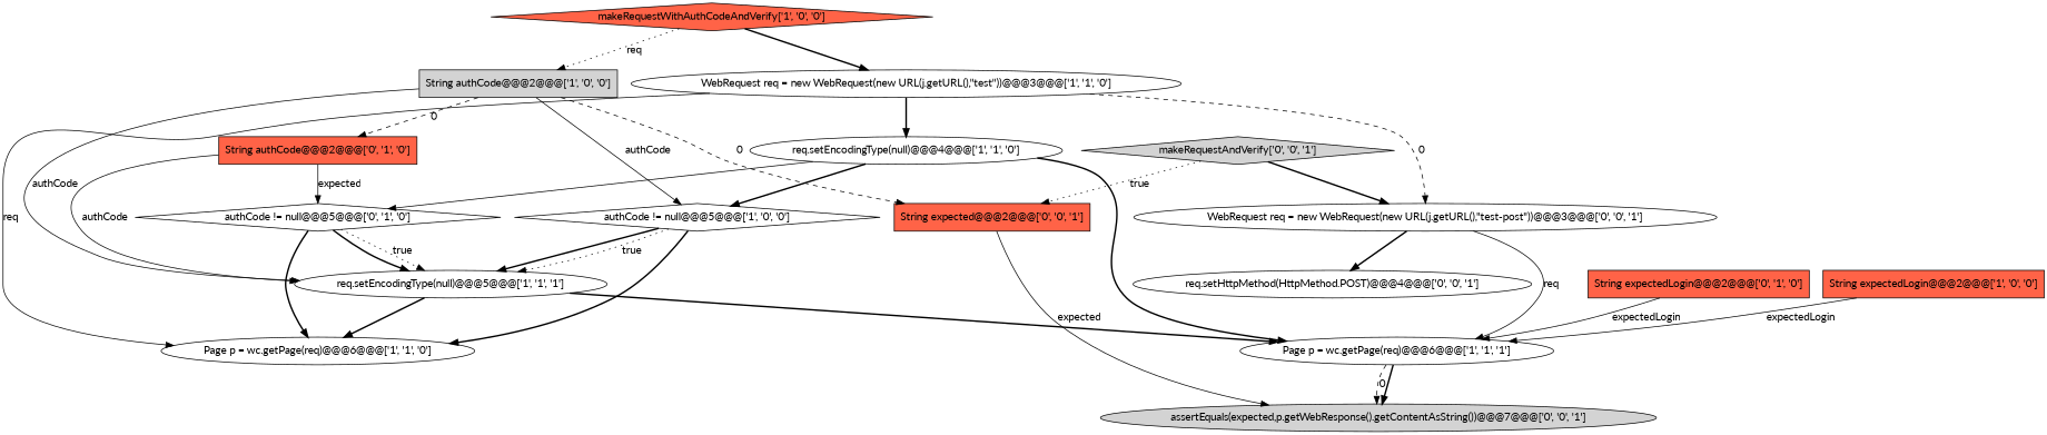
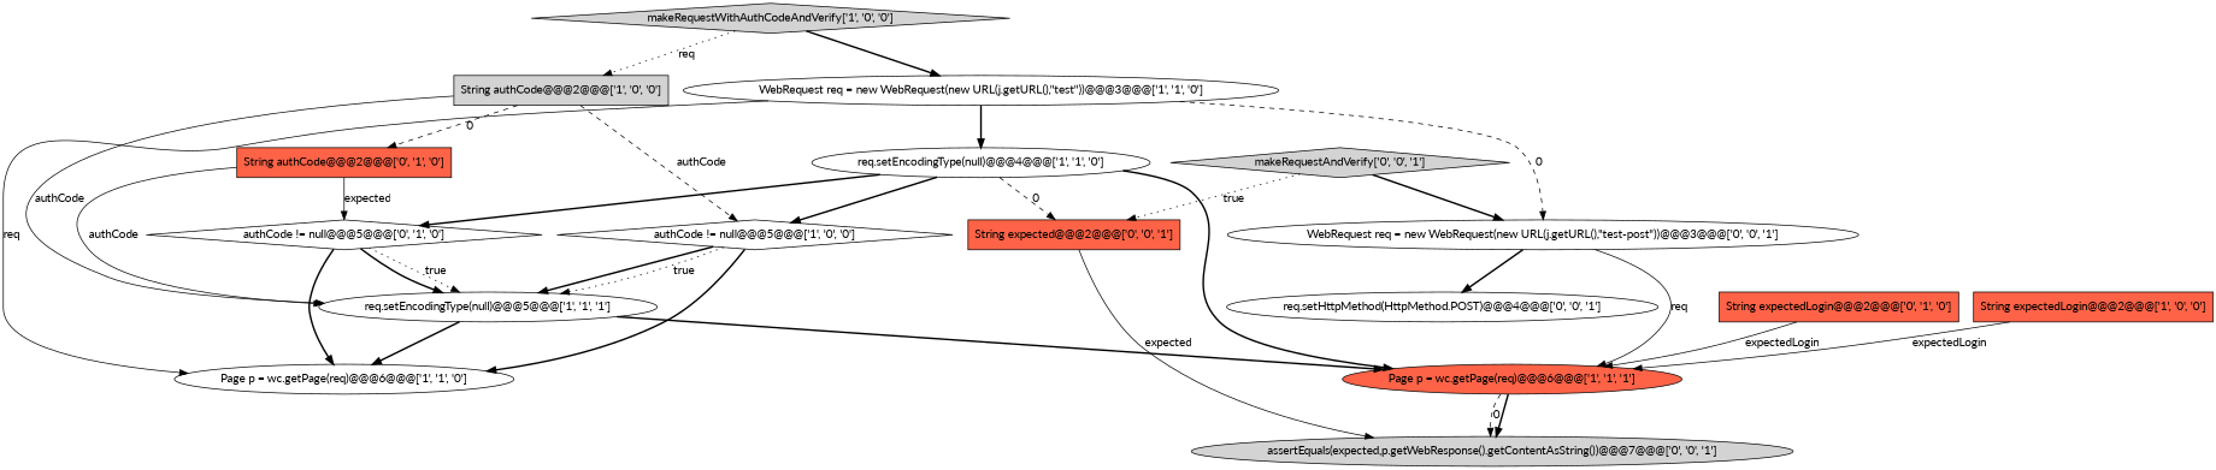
  digraph {
    fontname=Lato
    node [fillcolor=white fontname=Lato shape=ellipse style=filled]
    edge [fontname=Lato style=bold]
    n1 [label="authCode != null@@@5@@@['0', '1', '0']" shape=diamond]
    n2 [label="req.setEncodingType(null)@@@5@@@['1', '1', '1']"]
    n3 [label="Page p = wc.getPage(req)@@@6@@@['1', '1', '0']"]
-   n4 [label="Page p = wc.getPage(req)@@@6@@@['1', '1', '1']"]
+   n4 [fillcolor=tomato label="Page p = wc.getPage(req)@@@6@@@['1', '1', '1']"]
    n5 [fillcolor=lightgray label="String authCode@@@2@@@['1', '0', '0']" shape=box]
    n6 [fillcolor=tomato label="String authCode@@@2@@@['0', '1', '0']" shape=box]
    n7 [fillcolor=tomato label="String expected@@@2@@@['0', '0', '1']" shape=box]
    n8 [label="authCode != null@@@5@@@['1', '0', '0']" shape=diamond]
    n9 [fillcolor=lightgray label="assertEquals(expected,p.getWebResponse().getContentAsString())@@@7@@@['0', '0', '1']"]
    n10 [label="WebRequest req = new WebRequest(new URL(j.getURL(),\"test\"))@@@3@@@['1', '1', '0']"]
    n11 [label="req.setEncodingType(null)@@@4@@@['1', '1', '0']"]
    n12 [label="WebRequest req = new WebRequest(new URL(j.getURL(),\"test-post\"))@@@3@@@['0', '0', '1']"]
    n13 [fillcolor=tomato label="String expectedLogin@@@2@@@['0', '1', '0']" shape=box]
    n14 [fillcolor=lightgray label="makeRequestAndVerify['0', '0', '1']" shape=diamond]
    n15 [label="req.setHttpMethod(HttpMethod.POST)@@@4@@@['0', '0', '1']"]
    n16 [fillcolor=tomato label="String expectedLogin@@@2@@@['1', '0', '0']" shape=box]
-   n17 [fillcolor=tomato label="makeRequestWithAuthCodeAndVerify['1', '0', '0']" shape=diamond]
+   n17 [fillcolor=lightgray label="makeRequestWithAuthCodeAndVerify['1', '0', '0']" shape=diamond]
    n1 -> n2 [label=true style=dotted]
    n1 -> n2
    n1 -> n3
    n2 -> n3
    n2 -> n4
    n4 -> n9
    n4 -> n9 [label=0 style=dashed]
    n5 -> n2 [label=authCode style=solid]
    n5 -> n6 [label=0 style=dashed]
-   n5 -> n7 [label=0 style=dashed]
-   n5 -> n8 [label=authCode style=solid]
+   n11 -> n7 [label=0 style=dashed]
+   n5 -> n8 [label=authCode style=dashed]
    n6 -> n1 [label=expected style=solid]
    n6 -> n2 [label=authCode style=solid]
    n7 -> n9 [label=expected style=solid]
    n8 -> n2
    n8 -> n2 [label=true style=dotted]
    n8 -> n3
    n10 -> n3 [label=req style=solid]
    n10 -> n11
    n10 -> n12 [label=0 style=dashed]
-   n11 -> n1 [style=solid]
+   n11 -> n1
    n11 -> n4
    n11 -> n8
    n12 -> n4 [label=req style=solid]
    n12 -> n15
    n13 -> n4 [label=expectedLogin style=solid]
    n14 -> n7 [label=true style=dotted]
    n14 -> n12
    n16 -> n4 [label=expectedLogin style=solid]
    n17 -> n5 [label=req style=dotted]
    n17 -> n10
  }
